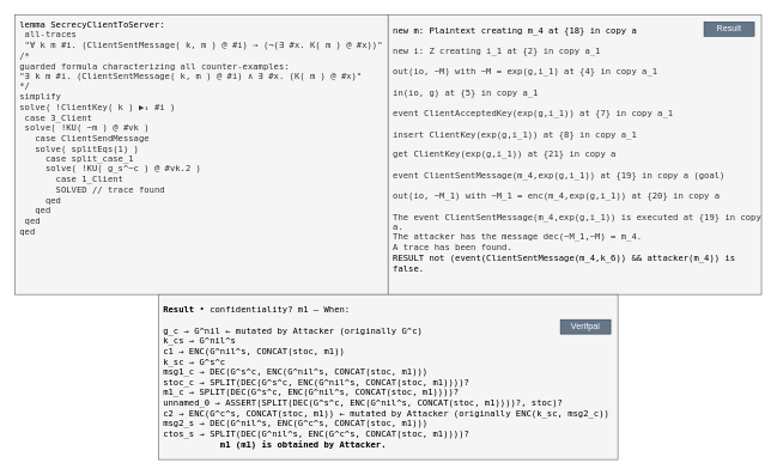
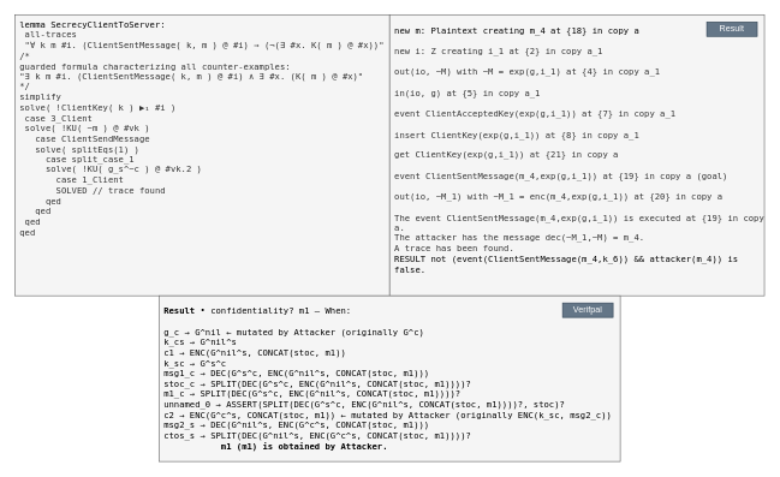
  <mxCell id="0" />
  <mxCell id="1" parent="0" />
  <mxCell id="2" value="" style="group;align=left;spacingLeft=5;spacingTop=8;" vertex="1" connectable="0" parent="1"><mxGeometry x="20" y="20" width="520" height="390" as="geometry" /></mxCell>
  <mxCell id="3" value="&lt;span style=&quot;background-color: transparent&quot;&gt;&lt;span style=&quot;font-family: monospace&quot;&gt;&lt;span style=&quot;color: rgb(0 , 0 , 0)&quot;&gt;lemma SecrecyClientToServer:&lt;/span&gt;&lt;br&gt; &amp;nbsp;all-traces&lt;br&gt; &amp;nbsp;&quot;∀ k m #i. (ClientSentMessage( k, m ) @ #i) ⇒ (¬(∃ #x. K( m ) @ #x))&quot;&lt;br&gt;/*&lt;br&gt;guarded formula characterizing all counter-examples:&lt;br&gt;&quot;∃ k m #i. (ClientSentMessage( k, m ) @ #i) ∧ ∃ #x. (K( m ) @ #x)&quot;&lt;br&gt;*/&lt;br&gt;simplify&lt;br&gt;solve( !ClientKey( k ) ▶₁ #i )&lt;br&gt; &amp;nbsp;case 3_Client&lt;br&gt; &amp;nbsp;solve( !KU( ~m ) @ #vk )&lt;br&gt; &amp;nbsp;&amp;nbsp;&amp;nbsp;case ClientSendMessage&lt;br&gt; &amp;nbsp;&amp;nbsp;&amp;nbsp;solve( splitEqs(1) )&lt;br&gt; &amp;nbsp;&amp;nbsp;&amp;nbsp;&amp;nbsp;&amp;nbsp;case split_case_1&lt;br&gt; &amp;nbsp;&amp;nbsp;&amp;nbsp;&amp;nbsp;&amp;nbsp;solve( !KU( g_s^~c ) @ #vk.2 )&lt;br&gt; &amp;nbsp;&amp;nbsp;&amp;nbsp;&amp;nbsp;&amp;nbsp;&amp;nbsp;&amp;nbsp;case 1_Client&lt;br&gt; &amp;nbsp;&amp;nbsp;&amp;nbsp;&amp;nbsp;&amp;nbsp;&amp;nbsp;&amp;nbsp;SOLVED // trace found&lt;br&gt; &amp;nbsp;&amp;nbsp;&amp;nbsp;&amp;nbsp;&amp;nbsp;qed&lt;br&gt; &amp;nbsp;&amp;nbsp;&amp;nbsp;qed&lt;br&gt; &amp;nbsp;qed&lt;br&gt;qed&lt;br&gt;&lt;/span&gt;&lt;/span&gt;" style="text;html=1;align=left;verticalAlign=top;whiteSpace=wrap;rounded=0;fillColor=#f5f5f5;strokeColor=#666666;fontColor=#333333;spacingLeft=5;" vertex="1" parent="2"><mxGeometry width="520" height="390" as="geometry" /></mxCell>
  <mxCell id="4" value="" style="group;spacingLeft=46;align=left;" vertex="1" connectable="0" parent="1"><mxGeometry x="540" y="20" width="520" height="390" as="geometry" /></mxCell>
  <mxCell id="5" value="&lt;span style=&quot;background-color: transparent&quot;&gt;&lt;span style=&quot;font-family: monospace&quot;&gt;&lt;span style=&quot;color: rgb(0 , 0 , 0)&quot;&gt;new m: Plaintext creating m_4 at {18} in copy a&lt;/span&gt;&lt;br&gt;&lt;br&gt;new i: Z creating i_1 at {2} in copy a_1&lt;br&gt;&lt;br&gt;out(io, ~M) with ~M = exp(g,i_1) at {4} in copy a_1&lt;br&gt;&lt;br&gt;in(io, g) at {5} in copy a_1&lt;br&gt;&lt;br&gt;event ClientAcceptedKey(exp(g,i_1)) at {7} in copy a_1&lt;br&gt;&lt;br&gt;insert ClientKey(exp(g,i_1)) at {8} in copy a_1&lt;br&gt;&lt;br&gt;get ClientKey(exp(g,i_1)) at {21} in copy a&lt;br&gt;&lt;br&gt;&lt;/span&gt;&lt;/span&gt;&lt;div&gt;&lt;span style=&quot;background-color: transparent&quot;&gt;&lt;span style=&quot;font-family: monospace&quot;&gt;event ClientSentMessage(m_4,exp(g,i_1)) at {19} in copy a (goal)&lt;br&gt;&lt;/span&gt;&lt;/span&gt;&lt;/div&gt;&lt;div&gt;&lt;span style=&quot;background-color: transparent&quot;&gt;&lt;br&gt;&lt;span style=&quot;font-family: monospace&quot;&gt;&lt;/span&gt;&lt;/span&gt;&lt;/div&gt;&lt;div&gt;&lt;span style=&quot;background-color: transparent&quot;&gt;&lt;span style=&quot;font-family: monospace&quot;&gt;&lt;/span&gt;&lt;/span&gt;&lt;/div&gt;&lt;span style=&quot;background-color: transparent&quot;&gt;&lt;span style=&quot;font-family: monospace&quot;&gt;out(io, ~M_1) with ~M_1 = enc(m_4,exp(g,i_1)) at {20} in copy a&lt;br&gt;&lt;br&gt;The event ClientSentMessage(m_4,exp(g,i_1)) is executed at {19} in copy a.&lt;br&gt;The attacker has the message dec(~M_1,~M) = m_4.&lt;br&gt;&lt;/span&gt;&lt;/span&gt;&lt;div&gt;&lt;span style=&quot;background-color: transparent&quot;&gt;&lt;span style=&quot;font-family: monospace&quot;&gt;A trace has been found.&lt;br&gt;&lt;/span&gt;&lt;/span&gt;&lt;/div&gt;&lt;div&gt;&lt;span style=&quot;background-color: transparent&quot;&gt;&lt;span style=&quot;font-family: monospace&quot;&gt;&lt;span style=&quot;color: rgb(0 , 0 , 0)&quot;&gt;RESULT not (event(ClientSentMessage(m_4,k_6)) &amp;amp;&amp;amp; attacker(m_4)) is false.&lt;/span&gt;&lt;br&gt;&lt;/span&gt;&lt;br&gt;&lt;span style=&quot;font-family: monospace&quot;&gt;&lt;/span&gt;&lt;/span&gt;&lt;/div&gt;&lt;div&gt;&lt;span style=&quot;background-color: transparent&quot;&gt;&lt;span style=&quot;font-family: monospace&quot;&gt;&lt;/span&gt;&lt;/span&gt;&lt;/div&gt;" style="text;html=1;strokeColor=#666666;fillColor=#f5f5f5;align=left;verticalAlign=middle;whiteSpace=wrap;rounded=0;fontColor=#333333;spacingLeft=5;" vertex="1" parent="4"><mxGeometry width="520" height="390" as="geometry" /></mxCell>
  <mxCell id="6" value="Result" style="text;html=1;strokeColor=#314354;fillColor=#647687;align=center;verticalAlign=middle;whiteSpace=wrap;rounded=0;fontColor=#ffffff;" vertex="1" parent="4"><mxGeometry x="440" y="10" width="70" height="20" as="geometry" /></mxCell>
  <mxCell id="7" value="" style="group;spacingLeft=5;" vertex="1" connectable="0" parent="1"><mxGeometry x="220" y="410" width="640" height="230" as="geometry" /></mxCell>
  <mxCell id="8" value="&lt;div align=&quot;left&quot;&gt;&lt;span style=&quot;background-color: transparent&quot;&gt;&lt;font color=&quot;#000000&quot;&gt;&lt;span style=&quot;font-family: monospace&quot;&gt;&lt;span style=&quot;font-weight: bold&quot;&gt;Result&lt;/span&gt; • confidentiality? m1 — When:&lt;/span&gt;&lt;/font&gt;&lt;br&gt;&lt;font color=&quot;#000000&quot;&gt;&lt;span style=&quot;font-family: monospace&quot;&gt;&lt;/span&gt;&lt;/font&gt;&lt;br&gt;&lt;font color=&quot;#000000&quot;&gt;&lt;span style=&quot;font-family: monospace&quot;&gt;g_c → G^nil ← mutated by Attacker (originally G^c)&lt;/span&gt;&lt;/font&gt;&lt;br&gt;&lt;font color=&quot;#000000&quot;&gt;&lt;span style=&quot;font-family: monospace&quot;&gt;k_cs → G^nil^s&lt;/span&gt;&lt;/font&gt;&lt;/span&gt;&lt;/div&gt;&lt;div align=&quot;left&quot;&gt;&lt;span style=&quot;background-color: transparent&quot;&gt;&lt;font color=&quot;#000000&quot;&gt;&lt;span style=&quot;font-family: monospace&quot;&gt;&lt;/span&gt;&lt;/font&gt;&lt;font color=&quot;#000000&quot;&gt;&lt;span style=&quot;font-family: monospace&quot;&gt;c1 → ENC(G^nil^s, CONCAT(stoc, m1))&lt;/span&gt;&lt;/font&gt;&lt;br&gt;&lt;font color=&quot;#000000&quot;&gt;&lt;span style=&quot;font-family: monospace&quot;&gt;k_sc → G^s^c&lt;/span&gt;&lt;/font&gt;&lt;br&gt;&lt;font color=&quot;#000000&quot;&gt;&lt;span style=&quot;font-family: monospace&quot;&gt;&lt;/span&gt;&lt;/font&gt;&lt;font color=&quot;#000000&quot;&gt;&lt;span style=&quot;font-family: monospace&quot;&gt;msg1_c → DEC(G^s^c, ENC(G^nil^s, CONCAT(stoc, m1)))&lt;/span&gt;&lt;/font&gt;&lt;br&gt;&lt;font color=&quot;#000000&quot;&gt;&lt;span style=&quot;font-family: monospace&quot;&gt;stoc_c → SPLIT(DEC(G^s^c, ENC(G^nil^s, CONCAT(stoc, m1))))?&lt;br&gt;&lt;/span&gt;&lt;/font&gt;&lt;/span&gt;&lt;/div&gt;&lt;div align=&quot;left&quot;&gt;&lt;span style=&quot;background-color: transparent&quot;&gt;&lt;font color=&quot;#000000&quot;&gt;&lt;span style=&quot;font-family: monospace&quot;&gt;&lt;/span&gt;&lt;/font&gt;&lt;font color=&quot;#000000&quot;&gt;&lt;span style=&quot;font-family: monospace&quot;&gt;m1_c → SPLIT(DEC(G^s^c, ENC(G^nil^s, CONCAT(stoc, m1))))?&lt;/span&gt;&lt;/font&gt;&lt;br&gt;&lt;font color=&quot;#000000&quot;&gt;&lt;span style=&quot;font-family: monospace&quot;&gt;unnamed_0 → ASSERT(SPLIT(DEC(G^s^c, ENC(G^nil^s, CONCAT(stoc, m1))))?, stoc)?&lt;/span&gt;&lt;/font&gt;&lt;br&gt;&lt;font color=&quot;#000000&quot;&gt;&lt;span style=&quot;font-family: monospace&quot;&gt;c2 → ENC(G^c^s, CONCAT(stoc, m1)) ← mutated by Attacker (originally ENC(k_sc, msg2_c))&lt;/span&gt;&lt;/font&gt;&lt;br&gt;&lt;font color=&quot;#000000&quot;&gt;&lt;span style=&quot;font-family: monospace&quot;&gt;msg2_s → DEC(G^nil^s, ENC(G^c^s, CONCAT(stoc, m1)))&lt;/span&gt;&lt;/font&gt;&lt;br&gt;&lt;font color=&quot;#000000&quot;&gt;&lt;span style=&quot;font-family: monospace&quot;&gt;ctos_s → SPLIT(DEC(G^nil^s, ENC(G^c^s, CONCAT(stoc, m1))))?&lt;/span&gt;&lt;/font&gt;&lt;br&gt;&lt;font color=&quot;#000000&quot;&gt;&lt;span style=&quot;font-family: monospace&quot;&gt; &amp;nbsp;&amp;nbsp;&amp;nbsp;&amp;nbsp;&amp;nbsp;&amp;nbsp;&amp;nbsp;&amp;nbsp;&amp;nbsp;&amp;nbsp; &lt;span style=&quot;font-weight: bold&quot;&gt;m1 (m1) is obtained by Attacker. &lt;/span&gt;&lt;/span&gt;&lt;/font&gt;&lt;br&gt;&lt;font color=&quot;#000000&quot;&gt;&lt;span style=&quot;font-family: monospace&quot;&gt;&lt;/span&gt;&lt;/font&gt;&lt;/span&gt;&lt;/div&gt;" style="text;html=1;strokeColor=#666666;fillColor=#f5f5f5;align=left;verticalAlign=middle;whiteSpace=wrap;rounded=0;fontColor=#333333;spacingLeft=5;" vertex="1" parent="7"><mxGeometry width="640" height="230" as="geometry" /></mxCell>
- <mxCell id="9" value="Verifpal" style="text;html=1;strokeColor=#314354;fillColor=#647687;align=center;verticalAlign=middle;whiteSpace=wrap;rounded=0;fontColor=#ffffff;" vertex="1" parent="7"><mxGeometry x="560" y="35" width="70" height="20" as="geometry" /></mxCell>
+ <mxCell id="9" value="Verifpal" style="text;html=1;strokeColor=#314354;fillColor=#647687;align=center;verticalAlign=middle;whiteSpace=wrap;rounded=0;fontColor=#ffffff;" vertex="1" parent="7"><mxGeometry x="560" y="10" width="70" height="20" as="geometry" /></mxCell>
